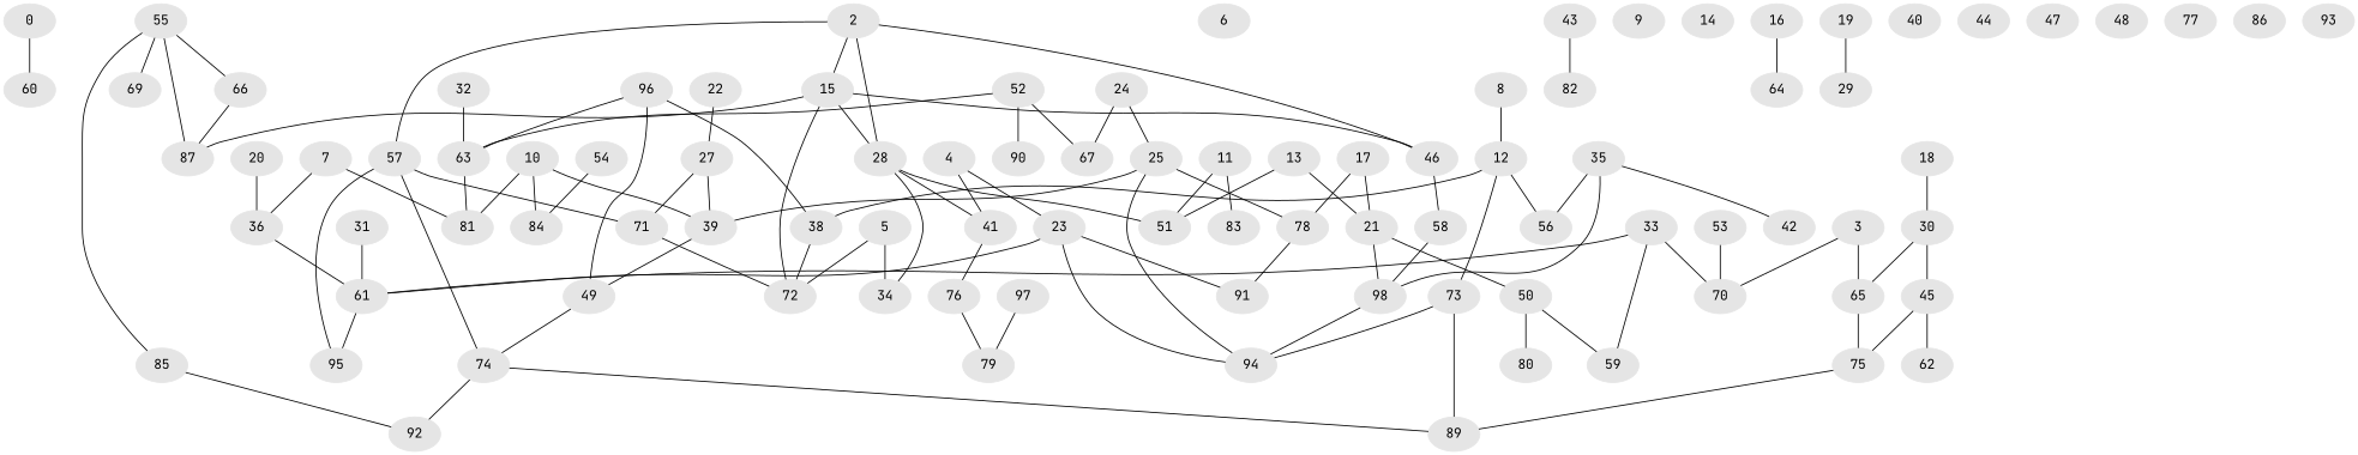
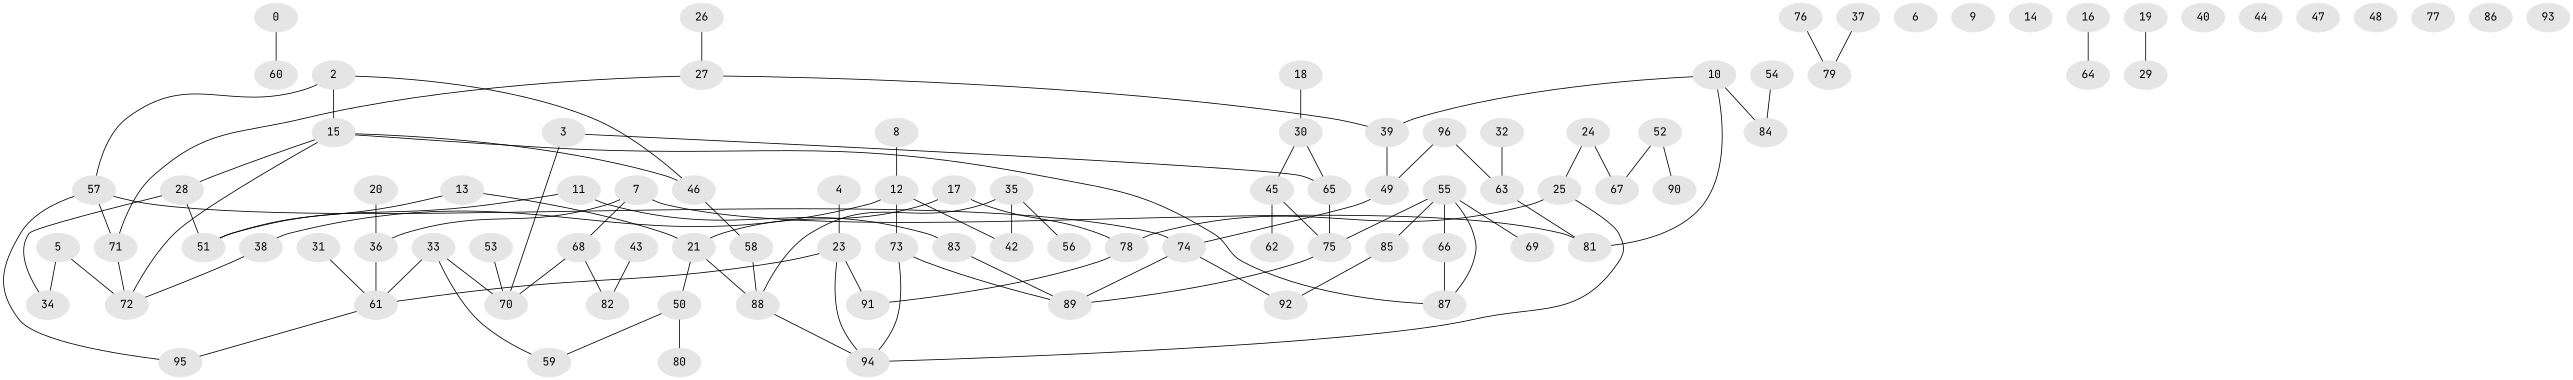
  graph {
    fontname="JetBrains Mono"
    node [color=gray90 fontname="JetBrains Mono" style=filled]
    edge [fontname="JetBrains Mono"]
    n1 [label=0]
    60
    2
    15
    28
    46
    57
    72
    87
-   41
    34
    51
    58
    71
    74
    95
    3
    65
    70
    75
    4
    23
    61
    91
    94
    76
    5
    6
    7
    36
+   68
    81
    82
    8
    12
    38
    42
    73
    9
    10
    39
    84
    49
    11
    83
    89
    13
    21
    50
-   88 [label=98]
+   88
    14
    16
    64
    17
    78
    18
    30
    45
    19
    29
    20
    59
    80
-   22
+   22 [label=26]
    27
    24
    25
    67
    n69 [label=96]
    63
    62
    31
    32
    33
    35
    56
-   37 [label=97]
+   37
    79
    40
    43
    44
    47
    48
    92
    52
    90
    53
    54
    55
    66
    69
    85
    77
    86
    93
    n1 -- 60
    2 -- 15
-   2 -- 28
    2 -- 46
    2 -- 57
    15 -- 28
    15 -- 46
    15 -- 72
    15 -- 87
-   28 -- 41
    28 -- 34
    28 -- 51
    46 -- 58
    57 -- 71
    57 -- 74
    57 -- 95
-   41 -- 76
    58 -- 88
    71 -- 72
    74 -- 89
    74 -- 92
    3 -- 65
    3 -- 70
    65 -- 75
    75 -- 89
-   4 -- 41
    4 -- 23
    23 -- 61
    23 -- 91
    23 -- 94
    61 -- 95
    76 -- 79
    5 -- 72
    5 -- 34
    7 -- 36
+   7 -- 68
    7 -- 81
    36 -- 61
+   68 -- 70
+   68 -- 82
    8 -- 12
    12 -- 38
-   12 -- 56
+   12 -- 42
    12 -- 73
    38 -- 72
    73 -- 94
    73 -- 89
    10 -- 81
    10 -- 39
    10 -- 84
    39 -- 49
    49 -- 74
    11 -- 51
    11 -- 83
+   83 -- 89
    13 -- 51
    13 -- 21
    21 -- 50
    21 -- 88
    50 -- 59
    50 -- 80
    88 -- 94
    16 -- 64
    17 -- 21
    17 -- 78
    78 -- 91
    18 -- 30
    30 -- 65
    30 -- 45
    45 -- 75
    45 -- 62
    19 -- 29
    20 -- 36
    22 -- 27
    27 -- 71
    27 -- 39
    24 -- 25
    24 -- 67
    25 -- 94
-   25 -- 39
    25 -- 78
-   n69 -- 38
    n69 -- 49
    n69 -- 63
    63 -- 81
    31 -- 61
    32 -- 63
    33 -- 70
    33 -- 61
    33 -- 59
    35 -- 42
    35 -- 88
    35 -- 56
    37 -- 79
    43 -- 82
    52 -- 67
-   52 -- 63
    52 -- 90
    53 -- 70
    54 -- 84
    55 -- 87
+   55 -- 75
    55 -- 66
    55 -- 69
    55 -- 85
    66 -- 87
    85 -- 92
  }
